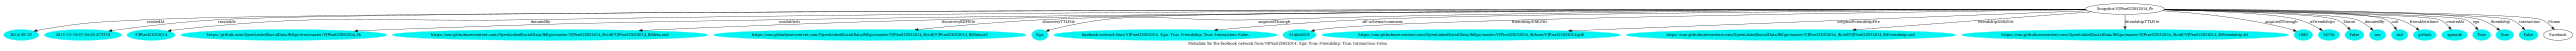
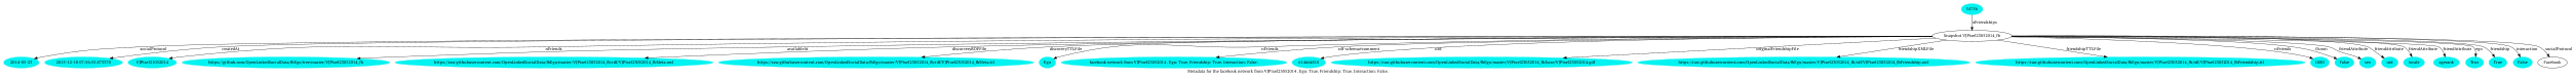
  digraph {
    fontname="PT Serif"
    label="Metadata for the facebook network from VJPixel23052014 . Ego: True. Friendship: True. Interaction: False."
    node [color="#02F3F1" fontname="PT Serif" style=filled]
    edge [fontname="PT Serif"]
    n1 [label="2014-05-23"]
    "Snapshot VJPixel23052014_fb" [color="" style=""]
    n3 [label="2015-12-10 07:56:55.873370"]
    n4 [label=VJPixel21052014]
    n5 [label="https://github.com/OpenLinkedSocialData/fbEgo/tree/master/VJPixel23052014_fb"]
    n6 [label="https://raw.githubusercontent.com/OpenLinkedSocialData/fbEgo/master/VJPixel23052014_fb/rdf/VJPixel23052014_fbMeta.owl"]
    n7 [label="https://raw.githubusercontent.com/OpenLinkedSocialData/fbEgo/master/VJPixel23052014_fb/rdf/VJPixel23052014_fbMeta.ttl"]
    n8 [label=Ego]
    n9 [label="facebook network from VJPixel23052014 . Ego: True. Friendship: True. Interaction: False."]
    n10 [label=614664810]
    n11 [label="https://raw.githubusercontent.com/OpenLinkedSocialData/fbEgo/master/VJPixel23052014_fb/base/VJPixel23052014.gdf"]
    n12 [label="https://raw.githubusercontent.com/OpenLinkedSocialData/fbEgo/master/VJPixel23052014_fb/rdf/VJPixel23052014_fbFriendship.owl"]
    n13 [label="https://raw.githubusercontent.com/OpenLinkedSocialData/fbEgo/master/VJPixel23052014_fb/rdf/VJPixel23052014_fbFriendship.ttl"]
    n14 [label=1880]
    n15 [label=54756]
    n16 [label=False]
    n17 [label=sex]
    n18 [label=uid]
-   n19 [label=github]
+   n19 [label=locale]
    n20 [label=agerank]
    n21 [label=True]
    n22 [label=True]
    n23 [label=False]
    Facebook [color="" style=""]
-   "Snapshot VJPixel23052014_fb" -> n1 [label=createdAt]
+   "Snapshot VJPixel23052014_fb" -> n1 [label=socialProtocol]
    "Snapshot VJPixel23052014_fb" -> n3 [label=createdAt]
-   "Snapshot VJPixel23052014_fb" -> n4 [label=donatedBy]
+   "Snapshot VJPixel23052014_fb" -> n4 [label=nFriends]
    "Snapshot VJPixel23052014_fb" -> n5 [label=availableAt]
    "Snapshot VJPixel23052014_fb" -> n6 [label=discorveryRDFFile]
    "Snapshot VJPixel23052014_fb" -> n7 [label=discoveryTTLFile]
-   "Snapshot VJPixel23052014_fb" -> n8 [label=acquiredThrough]
+   "Snapshot VJPixel23052014_fb" -> n8 [label=nFriends]
    "Snapshot VJPixel23052014_fb" -> n9 [label="rdf-schema#comment"]
-   "Snapshot VJPixel23052014_fb" -> n10 [label=friendshipXMLFile]
+   "Snapshot VJPixel23052014_fb" -> n10 [label=uid]
    "Snapshot VJPixel23052014_fb" -> n11 [label=originalFriendshipFile]
    "Snapshot VJPixel23052014_fb" -> n12 [label=friendshipXMLFile]
    "Snapshot VJPixel23052014_fb" -> n13 [label=friendshipTTLFile]
-   "Snapshot VJPixel23052014_fb" -> n14 [label=acquiredThrough]
-   "Snapshot VJPixel23052014_fb" -> n15 [label=nFriendships]
+   "Snapshot VJPixel23052014_fb" -> n14 [label=nFriends]
+   n15 -> "Snapshot VJPixel23052014_fb" [label=nFriendships]
    "Snapshot VJPixel23052014_fb" -> n16 [label=fAnon]
-   "Snapshot VJPixel23052014_fb" -> n17 [label=donatedBy]
-   "Snapshot VJPixel23052014_fb" -> n18 [label=uid]
+   "Snapshot VJPixel23052014_fb" -> n17 [label=friendAttribute]
+   "Snapshot VJPixel23052014_fb" -> n18 [label=friendAttribute]
    "Snapshot VJPixel23052014_fb" -> n19 [label=friendAttribute]
-   "Snapshot VJPixel23052014_fb" -> n20 [label=createdAt]
+   "Snapshot VJPixel23052014_fb" -> n20 [label=friendAttribute]
    "Snapshot VJPixel23052014_fb" -> n21 [label=ego]
    "Snapshot VJPixel23052014_fb" -> n22 [label=friendship]
    "Snapshot VJPixel23052014_fb" -> n23 [label=interaction]
-   "Snapshot VJPixel23052014_fb" -> Facebook [label=fAnon]
+   "Snapshot VJPixel23052014_fb" -> Facebook [label=socialProtocol]
  }
